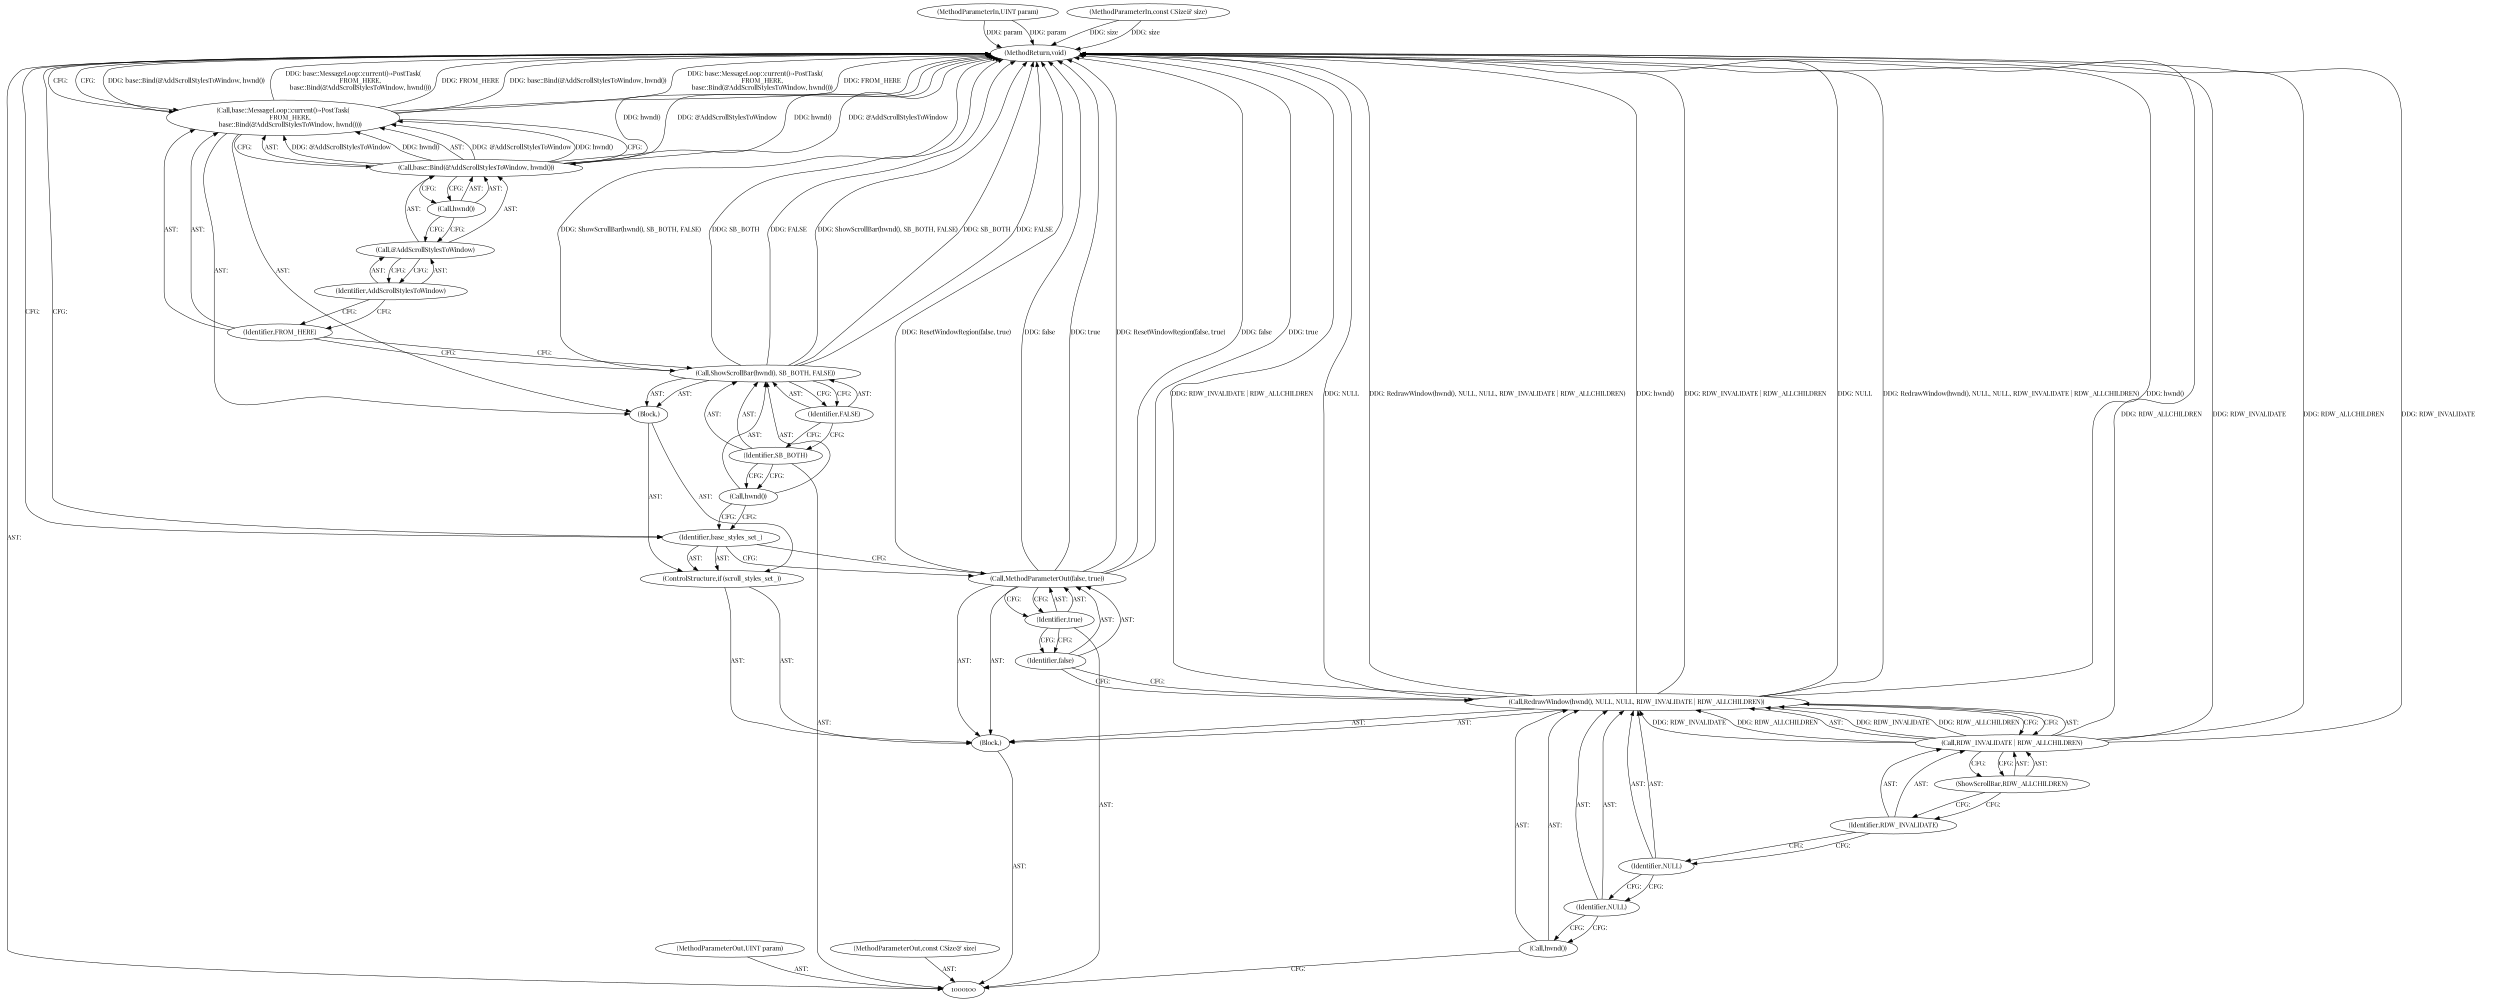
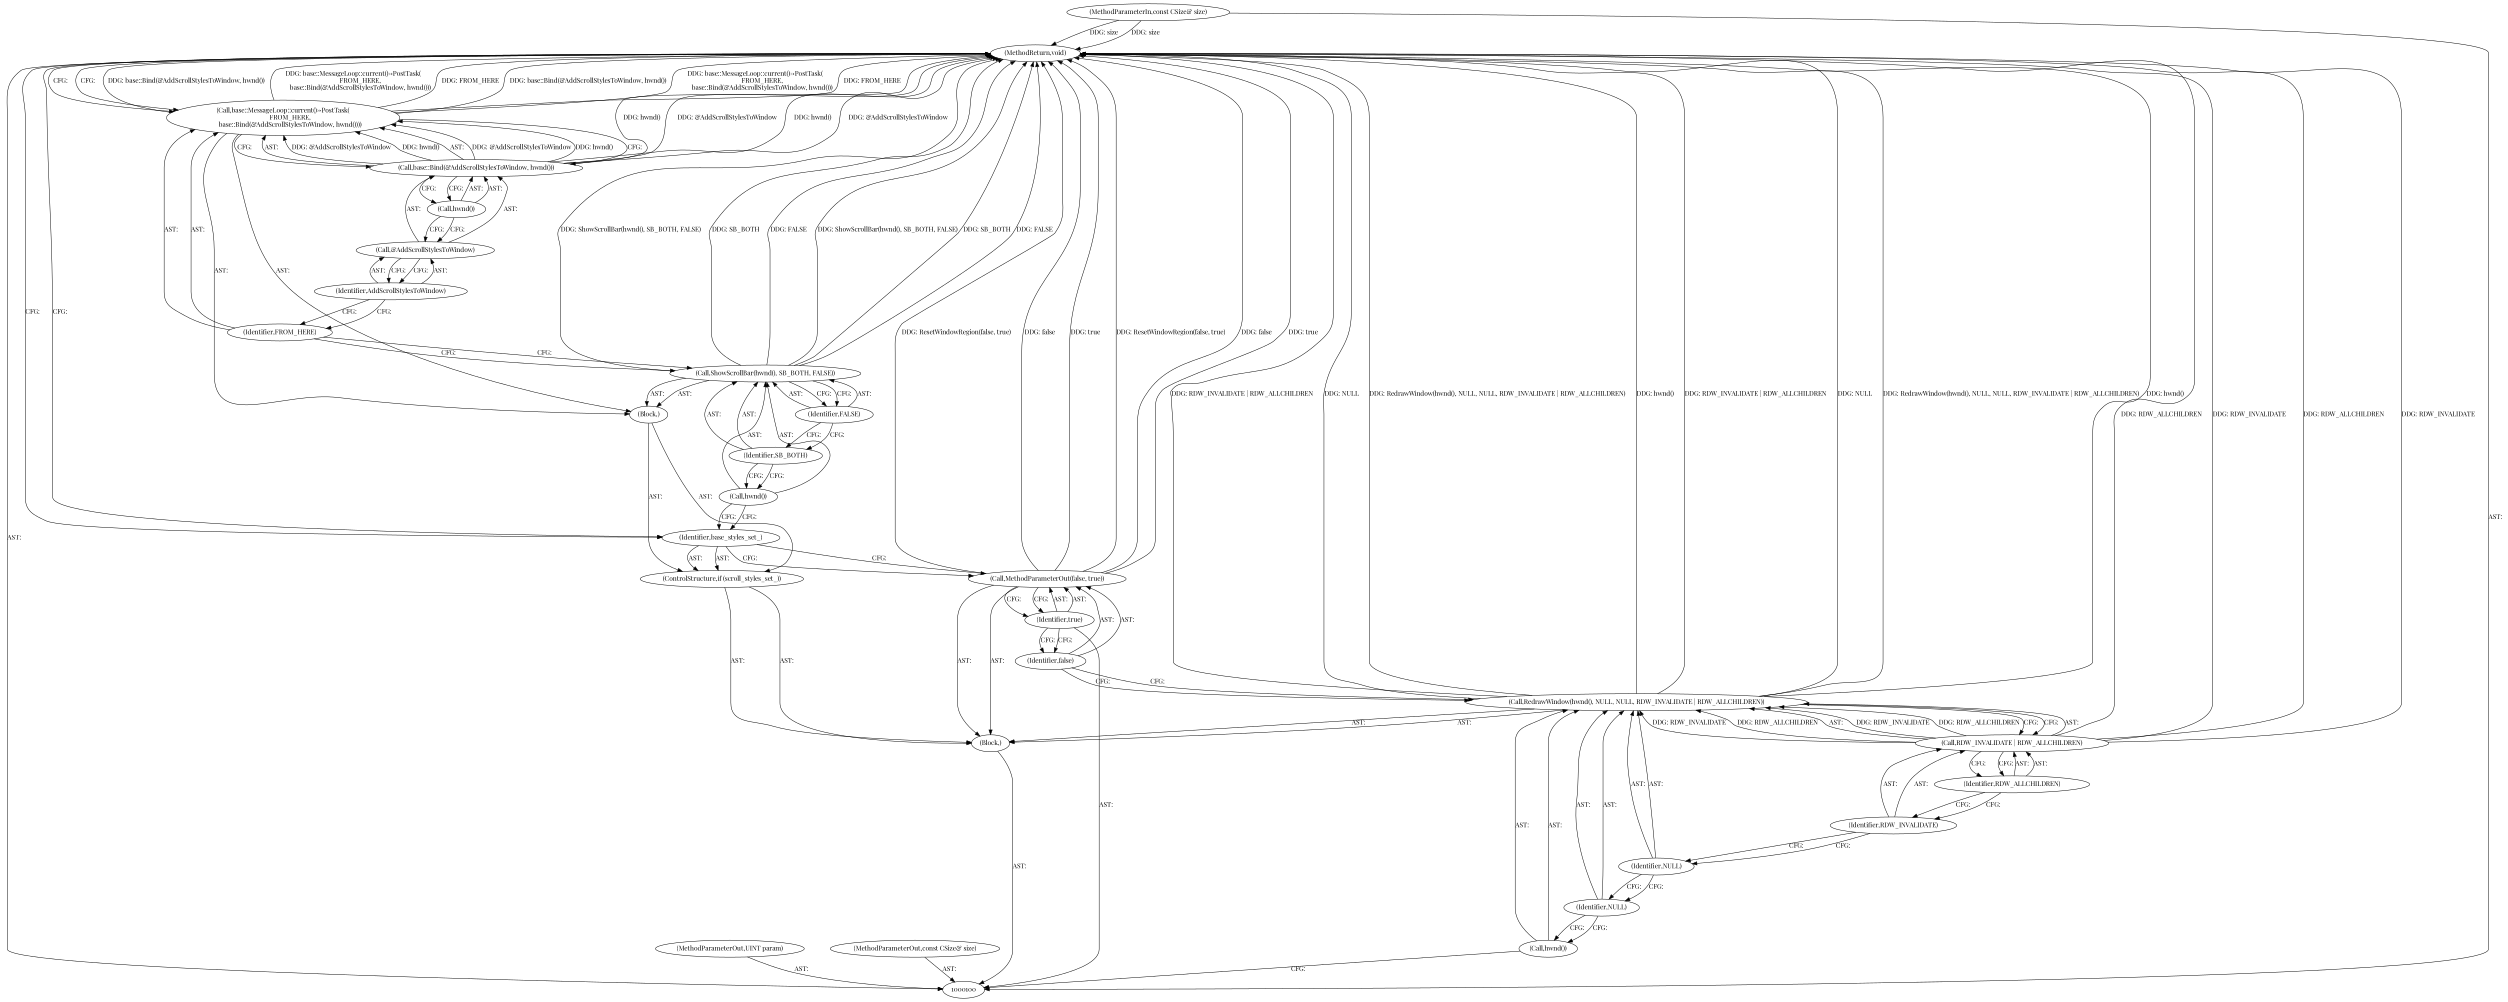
  digraph {
    fontname="Playfair Display"
    node [fontname="Playfair Display"]
    edge [fontname="Playfair Display"]
    n1 [label="(MethodReturn,void)"]
    n2 [label="(Identifier,base_styles_set_)"]
    n3 [label="(Call,base::MessageLoop::current()->PostTask(\n        FROM_HERE,\n        base::Bind(&AddScrollStylesToWindow, hwnd())))"]
    1000100
    n5 [label="(Call,MethodParameterOut(false, true))"]
    n6 [label="(ControlStructure,if (scroll_styles_set_))"]
    n7 [label="(Call,base::Bind(&AddScrollStylesToWindow, hwnd()))"]
    n8 [label="(Block,)"]
-   n9 [label="(MethodParameterIn,UINT param)"]
    n10 [label="(MethodParameterOut,UINT param)"]
    n11 [label="(MethodParameterIn,const CSize& size)"]
    n12 [label="(MethodParameterOut,const CSize& size)"]
    n13 [label="(Block,)"]
    n14 [label="(Call,&AddScrollStylesToWindow)"]
    n15 [label="(Identifier,AddScrollStylesToWindow)"]
    n16 [label="(Identifier,FROM_HERE)"]
    n17 [label="(Call,hwnd())"]
    n18 [label="(Call,ShowScrollBar(hwnd(), SB_BOTH, FALSE))"]
    n19 [label="(Call,hwnd())"]
    n20 [label="(Call,RedrawWindow(hwnd(), NULL, NULL, RDW_INVALIDATE | RDW_ALLCHILDREN))"]
    n21 [label="(Call,RDW_INVALIDATE | RDW_ALLCHILDREN)"]
-   n22 [label="(ShowScrollBar,RDW_ALLCHILDREN)"]
+   n22 [label="(Identifier,RDW_ALLCHILDREN)"]
    n23 [label="(Identifier,NULL)"]
    n24 [label="(Identifier,NULL)"]
    n25 [label="(Identifier,RDW_INVALIDATE)"]
    n26 [label="(Identifier,true)"]
    n27 [label="(Identifier,false)"]
    n28 [label="(Call,hwnd())"]
    n29 [label="(Identifier,FALSE)"]
    n30 [label="(Identifier,SB_BOTH)"]
    n1 -> n2 [label="CFG: "]
    n1 -> n2 [label="CFG: "]
    n1 -> n3 [label="CFG: "]
    n1 -> n3 [label="CFG: "]
    n1 -> 1000100 [label="AST: "]
    n2 -> n5 [label="CFG: "]
    n2 -> n5 [label="CFG: "]
    n2 -> n6 [label="AST: "]
    n2 -> n6 [label="AST: "]
    n3 -> n1 [label="DDG: base::Bind(&AddScrollStylesToWindow, hwnd())"]
    n3 -> n1 [label="DDG: base::MessageLoop::current()->PostTask(\n        FROM_HERE,\n        base::Bind(&AddScrollStylesToWindow, hwnd()))"]
    n3 -> n1 [label="DDG: FROM_HERE"]
    n3 -> n1 [label="DDG: base::Bind(&AddScrollStylesToWindow, hwnd())"]
    n3 -> n1 [label="DDG: base::MessageLoop::current()->PostTask(\n        FROM_HERE,\n        base::Bind(&AddScrollStylesToWindow, hwnd()))"]
    n3 -> n1 [label="DDG: FROM_HERE"]
    n3 -> n7 [label="CFG: "]
    n3 -> n7 [label="CFG: "]
    n3 -> n8 [label="AST: "]
    n3 -> n8 [label="AST: "]
    n5 -> n1 [label="DDG: ResetWindowRegion(false, true)"]
    n5 -> n1 [label="DDG: false"]
    n5 -> n1 [label="DDG: true"]
    n5 -> n1 [label="DDG: ResetWindowRegion(false, true)"]
    n5 -> n1 [label="DDG: false"]
    n5 -> n1 [label="DDG: true"]
    n5 -> n13 [label="AST: "]
    n5 -> n13 [label="AST: "]
    n5 -> n26 [label="CFG: "]
    n5 -> n26 [label="CFG: "]
    n6 -> n13 [label="AST: "]
    n6 -> n13 [label="AST: "]
    n7 -> n1 [label="DDG: hwnd()"]
    n7 -> n1 [label="DDG: &AddScrollStylesToWindow"]
    n7 -> n1 [label="DDG: hwnd()"]
    n7 -> n1 [label="DDG: &AddScrollStylesToWindow"]
    n7 -> n3 [label="AST: "]
    n7 -> n3 [label="DDG: &AddScrollStylesToWindow"]
    n7 -> n3 [label="DDG: hwnd()"]
    n7 -> n3 [label="AST: "]
    n7 -> n3 [label="DDG: &AddScrollStylesToWindow"]
    n7 -> n3 [label="DDG: hwnd()"]
    n7 -> n17 [label="CFG: "]
    n7 -> n17 [label="CFG: "]
    n8 -> n6 [label="AST: "]
    n8 -> n6 [label="AST: "]
-   n9 -> n1 [label="DDG: param"]
-   n9 -> n1 [label="DDG: param"]
    n10 -> 1000100 [label="AST: "]
    n11 -> n1 [label="DDG: size"]
    n11 -> n1 [label="DDG: size"]
-   n30 -> 1000100 [label="AST: "]
+   n11 -> 1000100 [label="AST: "]
    n12 -> 1000100 [label="AST: "]
    n13 -> 1000100 [label="AST: "]
    n14 -> n7 [label="AST: "]
    n14 -> n7 [label="AST: "]
    n14 -> n15 [label="CFG: "]
    n14 -> n15 [label="CFG: "]
    n15 -> n14 [label="AST: "]
    n15 -> n14 [label="AST: "]
    n15 -> n16 [label="CFG: "]
    n15 -> n16 [label="CFG: "]
    n16 -> n3 [label="AST: "]
    n16 -> n3 [label="AST: "]
    n16 -> n18 [label="CFG: "]
    n16 -> n18 [label="CFG: "]
    n17 -> n7 [label="AST: "]
    n17 -> n7 [label="AST: "]
    n17 -> n14 [label="CFG: "]
    n17 -> n14 [label="CFG: "]
    n18 -> n1 [label="DDG: ShowScrollBar(hwnd(), SB_BOTH, FALSE)"]
    n18 -> n1 [label="DDG: SB_BOTH"]
    n18 -> n1 [label="DDG: FALSE"]
    n18 -> n1 [label="DDG: ShowScrollBar(hwnd(), SB_BOTH, FALSE)"]
    n18 -> n1 [label="DDG: SB_BOTH"]
    n18 -> n1 [label="DDG: FALSE"]
    n18 -> n8 [label="AST: "]
    n18 -> n8 [label="AST: "]
    n18 -> n29 [label="CFG: "]
    n18 -> n29 [label="CFG: "]
    n19 -> 1000100 [label="CFG: "]
    n19 -> n20 [label="AST: "]
    n19 -> n20 [label="AST: "]
    n20 -> n1 [label="DDG: RDW_INVALIDATE | RDW_ALLCHILDREN"]
    n20 -> n1 [label="DDG: NULL"]
    n20 -> n1 [label="DDG: RedrawWindow(hwnd(), NULL, NULL, RDW_INVALIDATE | RDW_ALLCHILDREN)"]
    n20 -> n1 [label="DDG: hwnd()"]
    n20 -> n1 [label="DDG: RDW_INVALIDATE | RDW_ALLCHILDREN"]
    n20 -> n1 [label="DDG: NULL"]
    n20 -> n1 [label="DDG: RedrawWindow(hwnd(), NULL, NULL, RDW_INVALIDATE | RDW_ALLCHILDREN)"]
    n20 -> n1 [label="DDG: hwnd()"]
    n20 -> n13 [label="AST: "]
    n20 -> n13 [label="AST: "]
    n20 -> n21 [label="CFG: "]
    n20 -> n21 [label="CFG: "]
    n21 -> n1 [label="DDG: RDW_ALLCHILDREN"]
    n21 -> n1 [label="DDG: RDW_INVALIDATE"]
    n21 -> n1 [label="DDG: RDW_ALLCHILDREN"]
    n21 -> n1 [label="DDG: RDW_INVALIDATE"]
    n21 -> n20 [label="AST: "]
    n21 -> n20 [label="DDG: RDW_INVALIDATE"]
    n21 -> n20 [label="DDG: RDW_ALLCHILDREN"]
    n21 -> n20 [label="AST: "]
    n21 -> n20 [label="DDG: RDW_INVALIDATE"]
    n21 -> n20 [label="DDG: RDW_ALLCHILDREN"]
    n21 -> n22 [label="CFG: "]
    n21 -> n22 [label="CFG: "]
    n22 -> n21 [label="AST: "]
    n22 -> n21 [label="AST: "]
    n22 -> n25 [label="CFG: "]
    n22 -> n25 [label="CFG: "]
    n23 -> n19 [label="CFG: "]
    n23 -> n19 [label="CFG: "]
    n23 -> n20 [label="AST: "]
    n23 -> n20 [label="AST: "]
    n24 -> n20 [label="AST: "]
    n24 -> n20 [label="AST: "]
    n24 -> n23 [label="CFG: "]
    n24 -> n23 [label="CFG: "]
    n25 -> n21 [label="AST: "]
    n25 -> n21 [label="AST: "]
    n25 -> n24 [label="CFG: "]
    n25 -> n24 [label="CFG: "]
    n26 -> 1000100 [label="AST: "]
    n26 -> n5 [label="AST: "]
    n26 -> n5 [label="AST: "]
    n26 -> n27 [label="CFG: "]
    n26 -> n27 [label="CFG: "]
    n27 -> n5 [label="AST: "]
    n27 -> n5 [label="AST: "]
    n27 -> n20 [label="CFG: "]
    n27 -> n20 [label="CFG: "]
    n28 -> n2 [label="CFG: "]
    n28 -> n2 [label="CFG: "]
    n28 -> n18 [label="AST: "]
    n28 -> n18 [label="AST: "]
    n29 -> n18 [label="AST: "]
    n29 -> n18 [label="AST: "]
    n29 -> n30 [label="CFG: "]
    n29 -> n30 [label="CFG: "]
    n30 -> n18 [label="AST: "]
    n30 -> n18 [label="AST: "]
    n30 -> n28 [label="CFG: "]
    n30 -> n28 [label="CFG: "]
  }
